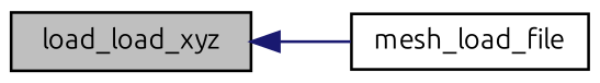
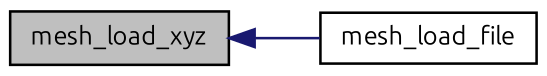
  digraph {
    rankdir=LR
    fontname=Ubuntu
    node [color=black fontname=Ubuntu fontsize=10 shape=record style=filled]
-   n1 [fillcolor=grey75 fontcolor=black height=0.2 label=load_load_xyz width=0.4]
+   n1 [fillcolor=grey75 fontcolor=black height=0.2 label=mesh_load_xyz width=0.4]
    n2 [fillcolor=white height=0.2 label=mesh_load_file width=0.4]
    n1 -> n2 [color=midnightblue dir=back fontname=Ubuntu fontsize=10 labelfontname=Helvetica labelfontsize=10 style=solid]
  }
